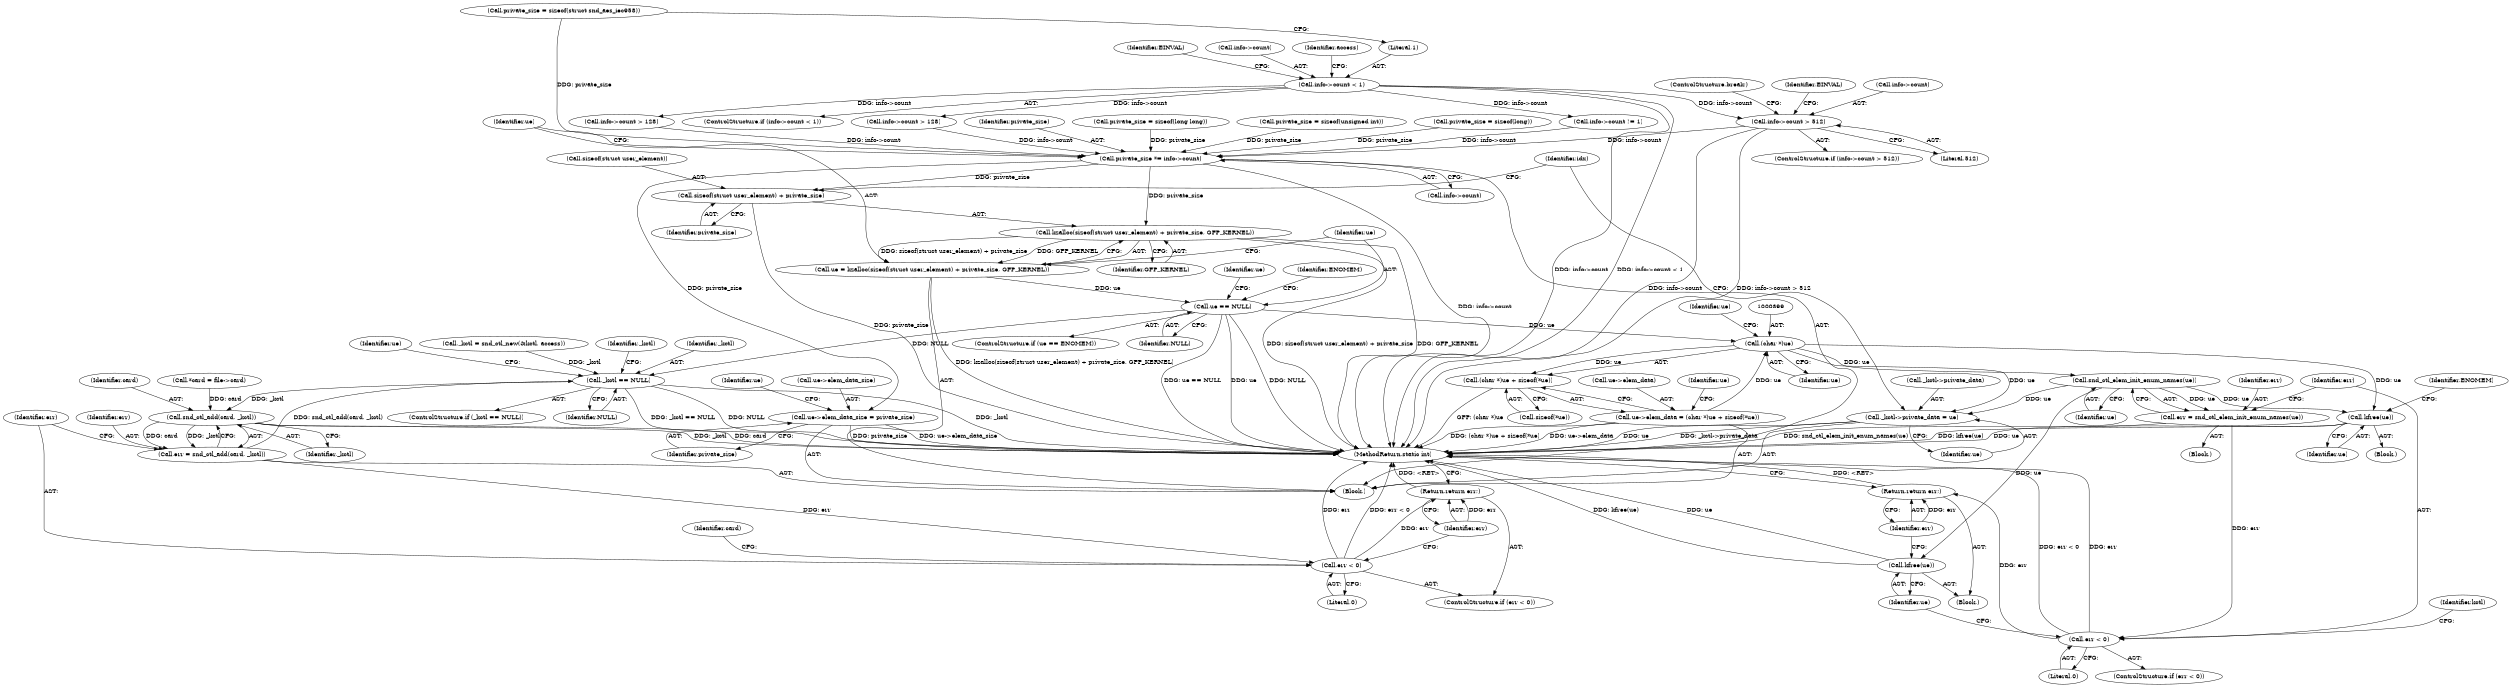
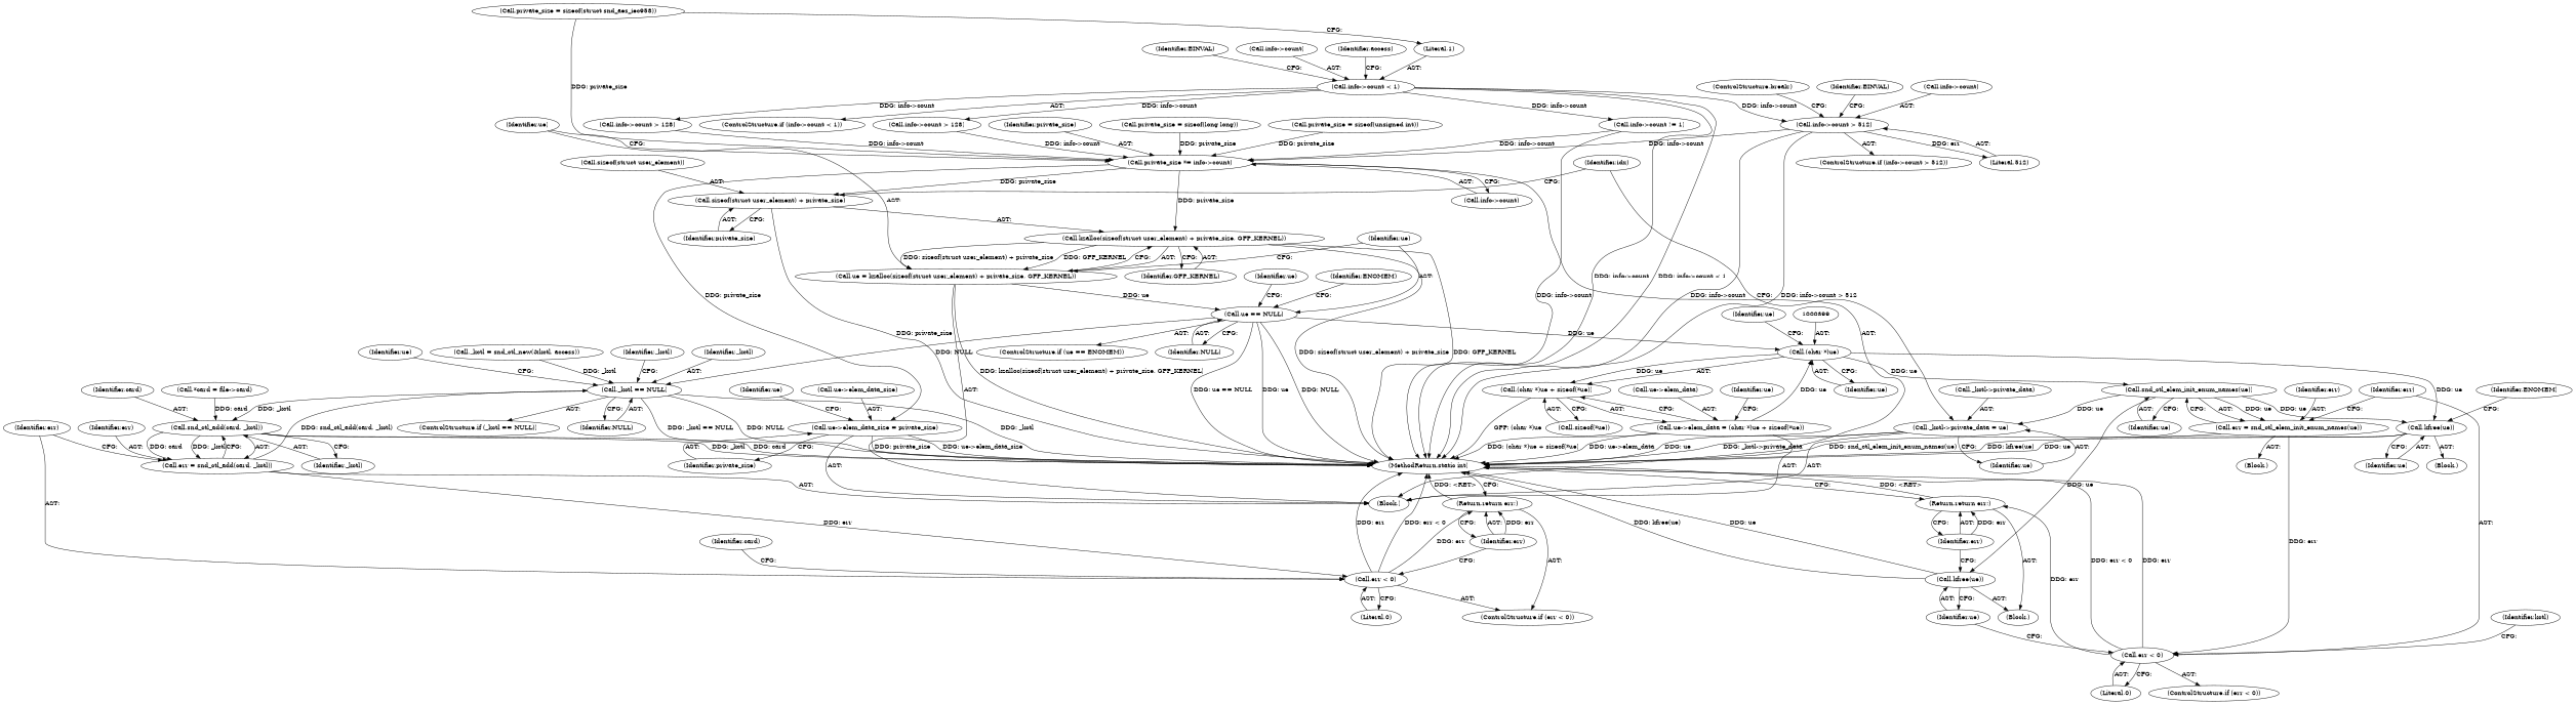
  digraph {
    n1 [label="(Call,info->count > 512)"]
    n2 [label="(Call,private_size *= info->count)"]
    n3 [label="(Literal,512)"]
    n4 [label="(ControlStructure,if (info->count > 512))"]
    n5 [label="(MethodReturn,static int)"]
    n6 [label="(Call,kzalloc(sizeof(struct user_element) + private_size, GFP_KERNEL))"]
    n7 [label="(Call,sizeof(struct user_element) + private_size)"]
    n8 [label="(Call,ue->elem_data_size = private_size)"]
    n9 [label="(Block,)"]
    n10 [label="(Call,info->count)"]
    n11 [label="(Return,return err;)"]
    n12 [label="(Return,return err;)"]
    n13 [label="(Call,info->count < 1)"]
    n14 [label="(Call,info->count > 128)"]
    n15 [label="(ControlStructure,if (info->count < 1))"]
    n16 [label="(Call,info->count != 1)"]
    n17 [label="(Call,info->count > 128)"]
    n18 [label="(Literal,1)"]
    n19 [label="(Call,ue = kzalloc(sizeof(struct user_element) + private_size, GFP_KERNEL))"]
    n20 [label="(Identifier,GFP_KERNEL)"]
    n21 [label="(Identifier,private_size)"]
    n22 [label="(Identifier,private_size)"]
    n23 [label="(Call,ue == NULL)"]
    n24 [label="(Call,(char *)ue)"]
    n25 [label="(Call,_kctl == NULL)"]
    n26 [label="(ControlStructure,if (ue == ENOMEM))"]
    n27 [label="(Identifier,NULL)"]
    n28 [label="(Call,(char *)ue + sizeof(*ue))"]
    n29 [label="(Call,snd_ctl_elem_init_enum_names(ue))"]
    n30 [label="(Call,kfree(ue))"]
    n31 [label="(Call,_kctl->private_data = ue)"]
    n32 [label="(Identifier,ue)"]
    n33 [label="(Call,snd_ctl_add(card, _kctl))"]
    n34 [label="(ControlStructure,if (_kctl == NULL))"]
    n35 [label="(Identifier,NULL)"]
    n36 [label="(Call,ue->elem_data = (char *)ue + sizeof(*ue))"]
    n37 [label="(Call,sizeof(*ue))"]
    n38 [label="(Call,err = snd_ctl_elem_init_enum_names(ue))"]
    n39 [label="(Call,kfree(ue))"]
    n40 [label="(Identifier,ue)"]
    n41 [label="(Block,)"]
    n42 [label="(Identifier,ue)"]
    n43 [label="(Identifier,ue)"]
    n44 [label="(Call,err < 0)"]
    n45 [label="(Block,)"]
    n46 [label="(Block,)"]
    n47 [label="(Identifier,ue)"]
    n48 [label="(Literal,0)"]
    n49 [label="(ControlStructure,if (err < 0))"]
    n50 [label="(Identifier,err)"]
    n51 [label="(Call,err = snd_ctl_add(card, _kctl))"]
    n52 [label="(Identifier,_kctl)"]
    n53 [label="(Call,err < 0)"]
    n54 [label="(Literal,0)"]
    n55 [label="(ControlStructure,if (err < 0))"]
    n56 [label="(Identifier,err)"]
    n57 [label="(Identifier,card)"]
    n58 [label="(Identifier,ue)"]
    n59 [label="(Identifier,EINVAL)"]
    n60 [label="(Identifier,private_size)"]
    n61 [label="(Identifier,err)"]
    n62 [label="(Identifier,ENOMEM)"]
    n63 [label="(Identifier,card)"]
    n64 [label="(Call,sizeof(struct user_element))"]
    n65 [label="(Identifier,ue)"]
    n66 [label="(Identifier,err)"]
    n67 [label="(Call,private_size = sizeof(struct snd_aes_iec958))"]
    n68 [label="(Call,ue->elem_data)"]
    n69 [label="(Identifier,ue)"]
    n70 [label="(Identifier,ue)"]
    n71 [label="(Call,private_size = sizeof(long long))"]
    n72 [label="(Call,ue->elem_data_size)"]
    n73 [label="(Identifier,ue)"]
    n74 [label="(Call,*card = file->card)"]
    n75 [label="(Identifier,kctl)"]
    n76 [label="(Call,info->count)"]
    n77 [label="(Identifier,err)"]
    n78 [label="(Call,private_size = sizeof(unsigned int))"]
    n79 [label="(Identifier,idx)"]
    n80 [label="(ControlStructure,break;)"]
    n81 [label="(Identifier,_kctl)"]
    n82 [label="(Identifier,ue)"]
    n83 [label="(Call,_kctl = snd_ctl_new(&kctl, access))"]
    n84 [label="(Identifier,err)"]
    n85 [label="(Call,_kctl->private_data)"]
    n86 [label="(Identifier,ue)"]
    n87 [label="(Identifier,_kctl)"]
    n88 [label="(Identifier,ENOMEM)"]
-   n89 [label="(Call,private_size = sizeof(long))"]
    n90 [label="(Identifier,access)"]
    n91 [label="(Identifier,EINVAL)"]
    n92 [label="(Call,info->count)"]
    1000399
    n1 -> n2 [label="DDG: info->count"]
-   n1 -> n3 [label="CFG: "]
+   n1 -> n3 [label="DDG: err"]
    n1 -> n4 [label="AST: "]
    n1 -> n5 [label="DDG: info->count"]
    n1 -> n5 [label="DDG: info->count > 512"]
-   n2 -> n5 [label="DDG: info->count"]
+   n16 -> n5 [label="DDG: info->count"]
    n2 -> n6 [label="DDG: private_size"]
    n2 -> n7 [label="DDG: private_size"]
    n2 -> n8 [label="DDG: private_size"]
    n2 -> n9 [label="AST: "]
    n2 -> n10 [label="CFG: "]
    n3 -> n1 [label="AST: "]
    n5 -> n11 [label="CFG: "]
    n5 -> n12 [label="CFG: "]
    n6 -> n5 [label="DDG: GFP_KERNEL"]
    n6 -> n5 [label="DDG: sizeof(struct user_element) + private_size"]
    n6 -> n19 [label="AST: "]
    n6 -> n19 [label="DDG: sizeof(struct user_element) + private_size"]
    n6 -> n19 [label="DDG: GFP_KERNEL"]
    n6 -> n20 [label="CFG: "]
    n7 -> n5 [label="DDG: private_size"]
    n7 -> n6 [label="AST: "]
    n7 -> n21 [label="CFG: "]
    n8 -> n5 [label="DDG: ue->elem_data_size"]
    n8 -> n5 [label="DDG: private_size"]
    n8 -> n9 [label="AST: "]
    n8 -> n22 [label="CFG: "]
    n10 -> n2 [label="AST: "]
    n11 -> n5 [label="DDG: <RET>"]
    n11 -> n46 [label="AST: "]
    n11 -> n50 [label="CFG: "]
    n12 -> n5 [label="DDG: <RET>"]
    n12 -> n55 [label="AST: "]
    n12 -> n56 [label="CFG: "]
    n13 -> n1 [label="DDG: info->count"]
    n13 -> n5 [label="DDG: info->count"]
    n13 -> n5 [label="DDG: info->count < 1"]
    n13 -> n14 [label="DDG: info->count"]
    n13 -> n15 [label="AST: "]
    n13 -> n16 [label="DDG: info->count"]
    n13 -> n17 [label="DDG: info->count"]
    n14 -> n2 [label="DDG: info->count"]
    n16 -> n2 [label="DDG: info->count"]
    n17 -> n2 [label="DDG: info->count"]
    n18 -> n13 [label="AST: "]
    n19 -> n5 [label="DDG: kzalloc(sizeof(struct user_element) + private_size, GFP_KERNEL)"]
    n19 -> n6 [label="CFG: "]
    n19 -> n9 [label="AST: "]
    n19 -> n23 [label="DDG: ue"]
    n20 -> n6 [label="AST: "]
    n21 -> n7 [label="AST: "]
    n22 -> n8 [label="AST: "]
    n23 -> n5 [label="DDG: ue == NULL"]
    n23 -> n5 [label="DDG: ue"]
    n23 -> n5 [label="DDG: NULL"]
    n23 -> n24 [label="DDG: ue"]
    n23 -> n25 [label="DDG: NULL"]
    n23 -> n26 [label="AST: "]
    n23 -> n27 [label="CFG: "]
    n24 -> n28 [label="AST: "]
    n24 -> n28 [label="DDG: ue"]
    n24 -> n29 [label="DDG: ue"]
    n24 -> n30 [label="DDG: ue"]
-   n24 -> n31 [label="DDG: ue"]
    n24 -> n32 [label="CFG: "]
    n25 -> n5 [label="DDG: _kctl == NULL"]
    n25 -> n5 [label="DDG: NULL"]
    n25 -> n5 [label="DDG: _kctl"]
    n25 -> n33 [label="DDG: _kctl"]
    n25 -> n34 [label="AST: "]
    n25 -> n35 [label="CFG: "]
    n27 -> n23 [label="AST: "]
    n28 -> n5 [label="GFP: (char *)ue"]
    n28 -> n36 [label="AST: "]
    n28 -> n37 [label="CFG: "]
    n29 -> n30 [label="DDG: ue"]
    n29 -> n31 [label="DDG: ue"]
    n29 -> n38 [label="AST: "]
    n29 -> n38 [label="DDG: ue"]
    n29 -> n39 [label="DDG: ue"]
    n29 -> n40 [label="CFG: "]
    n30 -> n5 [label="DDG: ue"]
    n30 -> n5 [label="DDG: kfree(ue)"]
    n30 -> n41 [label="AST: "]
    n30 -> n42 [label="CFG: "]
    n31 -> n5 [label="DDG: ue"]
    n31 -> n5 [label="DDG: _kctl->private_data"]
    n31 -> n9 [label="AST: "]
    n31 -> n43 [label="CFG: "]
    n32 -> n24 [label="AST: "]
    n33 -> n5 [label="DDG: _kctl"]
    n33 -> n5 [label="DDG: card"]
    n33 -> n51 [label="AST: "]
    n33 -> n51 [label="DDG: card"]
    n33 -> n51 [label="DDG: _kctl"]
    n33 -> n52 [label="CFG: "]
    n35 -> n25 [label="AST: "]
    n36 -> n5 [label="DDG: (char *)ue + sizeof(*ue)"]
    n36 -> n5 [label="DDG: ue->elem_data"]
    n36 -> n9 [label="AST: "]
    n36 -> n24 [label="DDG: ue"]
    n36 -> n28 [label="CFG: "]
    n37 -> n28 [label="AST: "]
    n38 -> n5 [label="DDG: snd_ctl_elem_init_enum_names(ue)"]
    n38 -> n29 [label="CFG: "]
    n38 -> n44 [label="DDG: err"]
    n38 -> n45 [label="AST: "]
    n39 -> n5 [label="DDG: kfree(ue)"]
    n39 -> n5 [label="DDG: ue"]
    n39 -> n46 [label="AST: "]
    n39 -> n47 [label="CFG: "]
    n40 -> n29 [label="AST: "]
    n42 -> n30 [label="AST: "]
    n43 -> n31 [label="AST: "]
    n44 -> n5 [label="DDG: err < 0"]
    n44 -> n5 [label="DDG: err"]
    n44 -> n11 [label="DDG: err"]
    n44 -> n48 [label="CFG: "]
    n44 -> n49 [label="AST: "]
    n47 -> n39 [label="AST: "]
    n47 -> n44 [label="CFG: "]
    n48 -> n44 [label="AST: "]
    n50 -> n11 [label="AST: "]
    n50 -> n11 [label="DDG: err"]
    n50 -> n39 [label="CFG: "]
    n51 -> n9 [label="AST: "]
    n51 -> n25 [label="DDG: snd_ctl_add(card, _kctl)"]
    n51 -> n33 [label="CFG: "]
    n51 -> n53 [label="DDG: err"]
    n52 -> n33 [label="AST: "]
    n53 -> n5 [label="DDG: err"]
    n53 -> n5 [label="DDG: err < 0"]
    n53 -> n12 [label="DDG: err"]
    n53 -> n54 [label="CFG: "]
    n53 -> n55 [label="AST: "]
    n54 -> n53 [label="AST: "]
    n56 -> n12 [label="AST: "]
    n56 -> n12 [label="DDG: err"]
    n56 -> n53 [label="CFG: "]
    n57 -> n33 [label="AST: "]
    n58 -> n23 [label="CFG: "]
    n59 -> n13 [label="CFG: "]
    n60 -> n2 [label="AST: "]
    n61 -> n38 [label="CFG: "]
    n61 -> n44 [label="AST: "]
    n62 -> n23 [label="CFG: "]
    n63 -> n53 [label="CFG: "]
    n64 -> n7 [label="AST: "]
    n65 -> n19 [label="CFG: "]
    n65 -> n23 [label="AST: "]
    n66 -> n51 [label="AST: "]
    n67 -> n2 [label="DDG: private_size"]
    n67 -> n18 [label="CFG: "]
    n68 -> n36 [label="AST: "]
    n69 -> n36 [label="CFG: "]
    n70 -> n24 [label="CFG: "]
    n71 -> n2 [label="DDG: private_size"]
    n72 -> n8 [label="AST: "]
    n73 -> n2 [label="CFG: "]
    n73 -> n19 [label="AST: "]
    n74 -> n33 [label="DDG: card"]
    n75 -> n44 [label="CFG: "]
    n76 -> n13 [label="AST: "]
    n77 -> n51 [label="CFG: "]
    n77 -> n53 [label="AST: "]
    n78 -> n2 [label="DDG: private_size"]
    n79 -> n7 [label="CFG: "]
    n79 -> n31 [label="CFG: "]
    n80 -> n1 [label="CFG: "]
    n81 -> n25 [label="AST: "]
    n82 -> n25 [label="CFG: "]
    n83 -> n25 [label="DDG: _kctl"]
    n84 -> n38 [label="AST: "]
    n85 -> n31 [label="AST: "]
    n86 -> n8 [label="CFG: "]
    n87 -> n25 [label="CFG: "]
    n88 -> n30 [label="CFG: "]
-   n89 -> n2 [label="DDG: private_size"]
    n90 -> n13 [label="CFG: "]
    n91 -> n1 [label="CFG: "]
    n92 -> n1 [label="AST: "]
    1000399 -> n24 [label="AST: "]
  }
